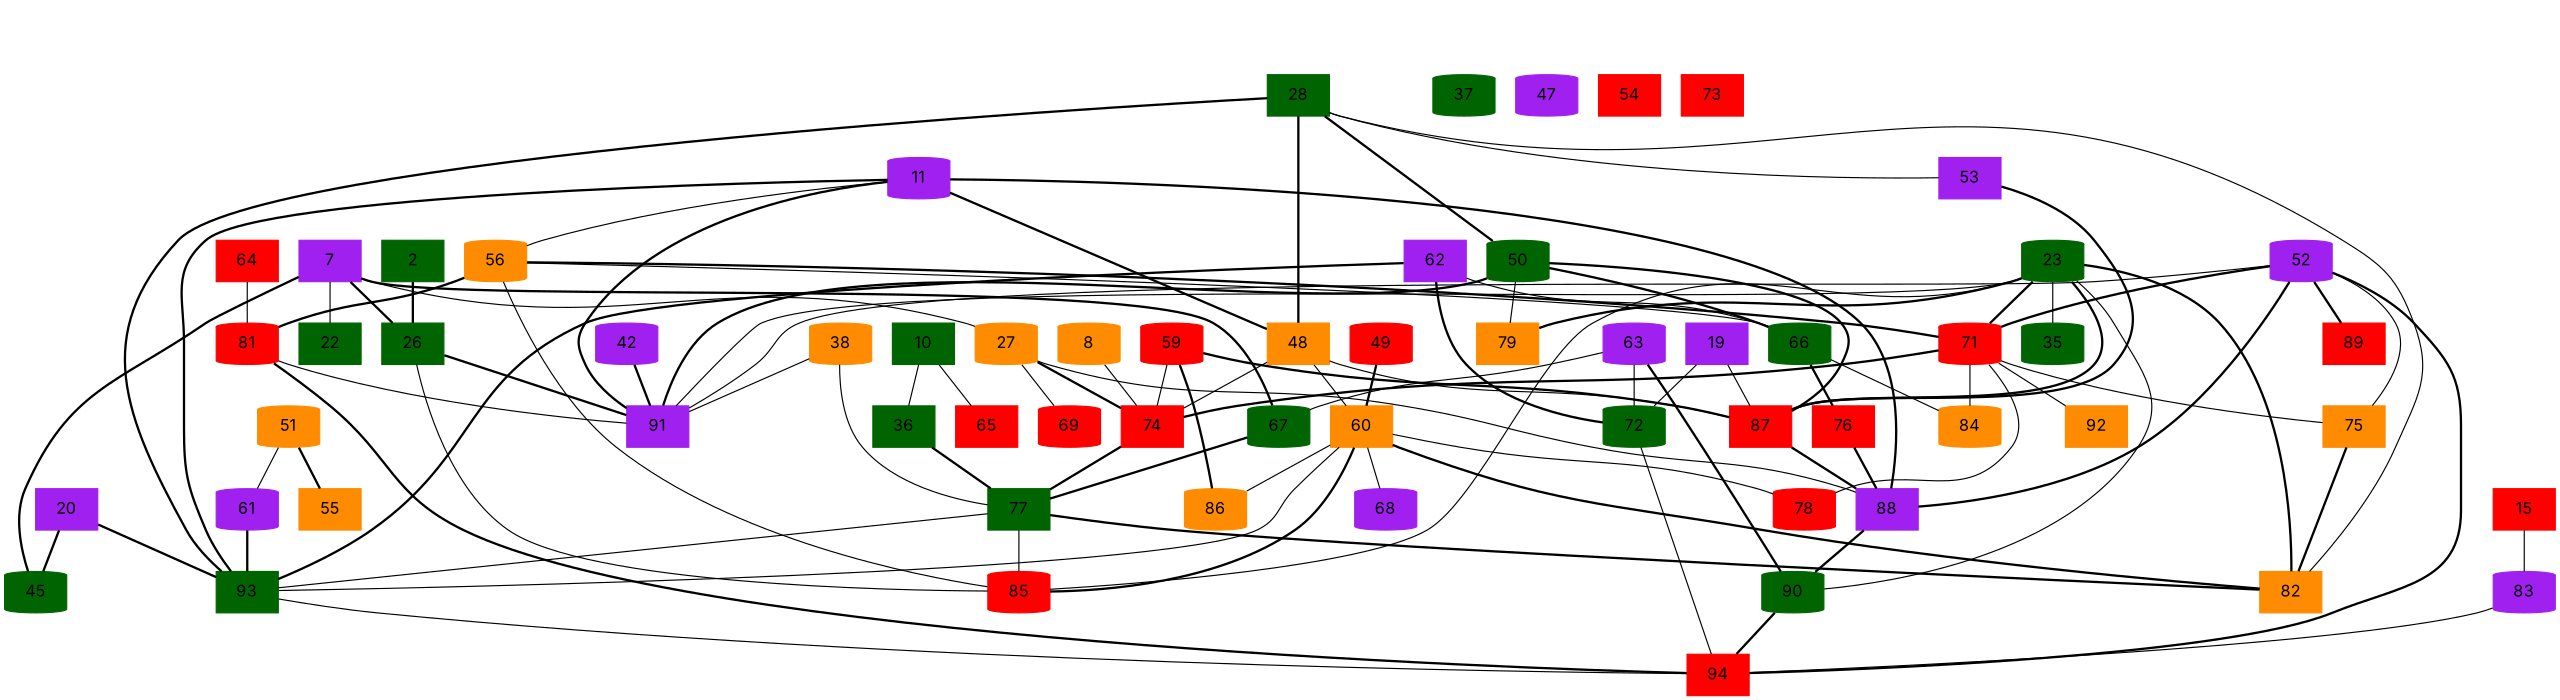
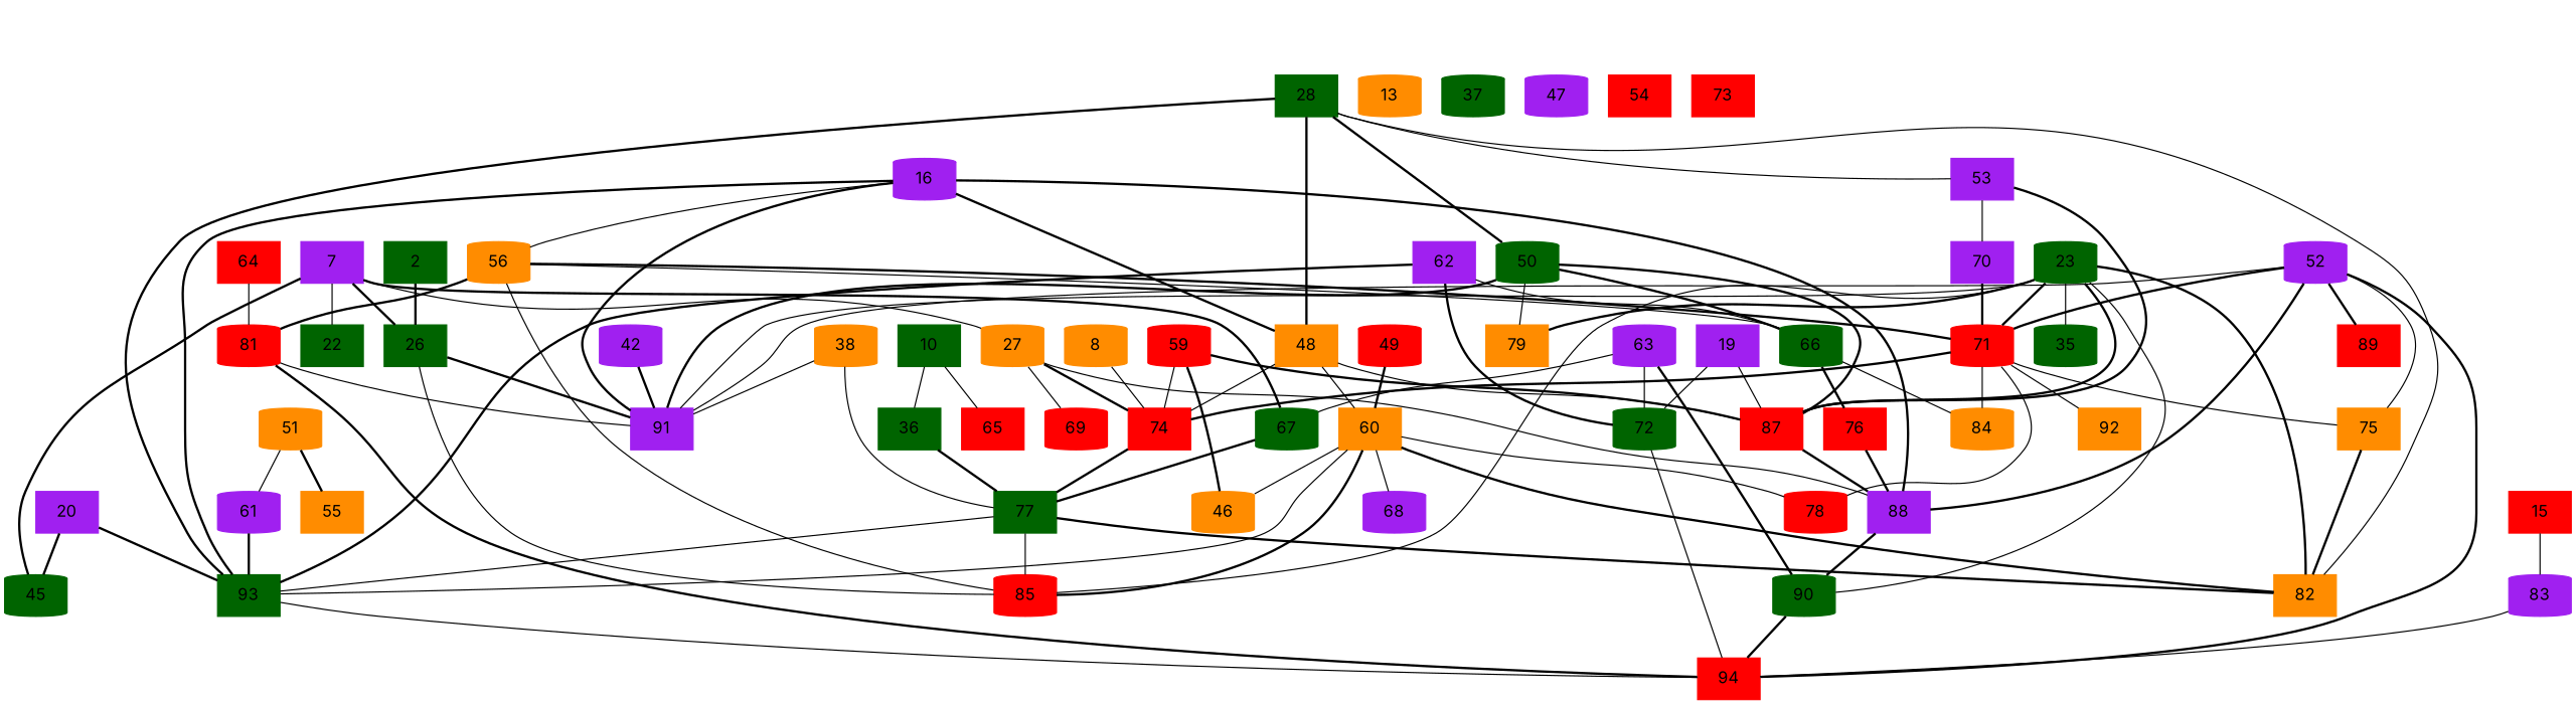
  graph {
    fontname=Inter
    node [color=darkgreen fontname=Inter shape=box style=filled]
    edge [fontname=Inter style=bold]
    2
    26
    91 [color=purple super="+43"]
    85 [color=red shape=cylinder]
    7 [color=purple]
    22
    27 [color=darkorange shape=cylinder]
    45 [shape=cylinder]
    67 [shape=cylinder]
    74 [color=red super="+4"]
    88 [color=purple super="+58"]
    69 [color=red shape=cylinder]
    77 [super="+44"]
    8 [color=darkorange shape=cylinder]
    10
    36
    65 [color=red]
    48 [color=darkorange super="+30"]
    87 [color=red super="+80"]
    60 [color=darkorange super="+40+33"]
-   11 [color=purple shape=cylinder]
+   11 [color=purple shape=cylinder label=16]
    56 [color=darkorange shape=cylinder super="+5+14"]
    93 [super="+1+29"]
    71 [color=red shape=cylinder super="+32+41+46"]
    66 [shape=cylinder]
    81 [color=red shape=cylinder]
    90 [shape=cylinder]
    94 [color=red]
+   13 [color=darkorange shape=cylinder]
    15 [color=red]
    83 [color=purple shape=cylinder]
    19 [color=purple super="+17"]
    72 [shape=cylinder]
    20 [color=purple]
    75 [color=darkorange super="+39"]
    82 [color=darkorange]
    23 [shape=cylinder super="+18"]
    35 [shape=cylinder]
    79 [color=darkorange super="+34"]
    78 [color=red shape=cylinder]
    84 [color=darkorange shape=cylinder]
    92 [color=darkorange]
    28 [super="+6"]
    50 [shape=cylinder]
    53 [color=purple]
+   70 [color=purple]
    37 [shape=cylinder]
    38 [color=darkorange shape=cylinder]
    42 [color=purple shape=cylinder]
    47 [color=purple shape=cylinder]
-   86 [color=darkorange shape=cylinder]
+   86 [color=darkorange shape=cylinder label=46]
    68 [color=purple shape=cylinder]
    49 [color=red shape=cylinder]
    76 [color=red]
    51 [color=darkorange shape=cylinder]
    55 [color=darkorange]
    61 [color=purple shape=cylinder]
    52 [color=purple shape=cylinder super="+9"]
    89 [color=red]
    54 [color=red]
    59 [color=red shape=cylinder super="+16"]
    62 [color=purple]
    63 [color=purple shape=cylinder]
    64 [color=red]
    73 [color=red]
    2 -- 26
    26 -- 91
    26 -- 85 [style=solid]
    7 -- 26
    7 -- 22 [style=solid]
    7 -- 27 [style=solid]
    7 -- 45
    7 -- 67
    27 -- 74
    27 -- 88 [style=solid]
    27 -- 69 [style=solid]
    67 -- 77
    74 -- 77
    88 -- 90
    77 -- 85 [style=solid]
    77 -- 93 [style=solid]
    77 -- 82
    8 -- 74 [style=solid]
    10 -- 36 [style=solid]
    10 -- 65 [style=solid]
    36 -- 77
    48 -- 74 [style=solid]
    48 -- 87 [style=solid]
    48 -- 60 [style=solid weight=2]
    87 -- 88
    60 -- 85
    60 -- 93 [style=solid weight=2]
    60 -- 82
    60 -- 78 [style=solid]
    60 -- 86 [style=solid]
    60 -- 68 [style=solid]
    11 -- 91
    11 -- 88 [weight=2]
    11 -- 48
    11 -- 56 [style=solid]
    11 -- 93
    56 -- 85 [style=solid]
    56 -- 71
    56 -- 66 [style=solid]
    56 -- 81
    93 -- 94 [style=solid]
    71 -- 74 [weight=3]
    71 -- 75 [style=solid weight=2]
    71 -- 78 [style=solid]
    71 -- 84 [style=solid]
    71 -- 92 [style=solid]
    66 -- 84 [style=solid]
    66 -- 76
    81 -- 91 [style=solid]
    81 -- 94
    90 -- 94
    15 -- 83 [style=solid]
    83 -- 94 [style=solid]
    19 -- 87 [style=solid]
    19 -- 72 [style=solid]
    72 -- 94 [style=solid]
    20 -- 45
    20 -- 93 [weight=2]
    75 -- 82
    23 -- 91 [style=solid]
    23 -- 85 [style=solid]
    23 -- 87 [weight=2]
    23 -- 71 [weight=2]
    23 -- 90 [style=solid]
    23 -- 82
    23 -- 35 [style=solid]
    23 -- 79
    28 -- 48 [weight=2]
    28 -- 93 [weight=2]
    28 -- 82 [style=solid]
    28 -- 50
    28 -- 53 [style=solid]
    50 -- 91
    50 -- 87
    50 -- 66
    50 -- 79 [style=solid]
    53 -- 87
+   53 -- 70 [style=solid]
+   70 -- 71
    38 -- 91 [style=solid]
    38 -- 77 [style=solid]
    42 -- 91
    49 -- 60
    76 -- 88
    51 -- 55
    51 -- 61 [style=solid]
    61 -- 93
    52 -- 91 [style=solid]
    52 -- 88
    52 -- 71
    52 -- 94
    52 -- 75 [style=solid]
    52 -- 89
    59 -- 74 [style=solid weight=2]
    59 -- 87
    59 -- 86
    62 -- 93
    62 -- 66 [style=solid]
    62 -- 72
    63 -- 67 [style=solid]
    63 -- 90
    63 -- 72 [style=solid]
    64 -- 81 [style=solid]
  }
